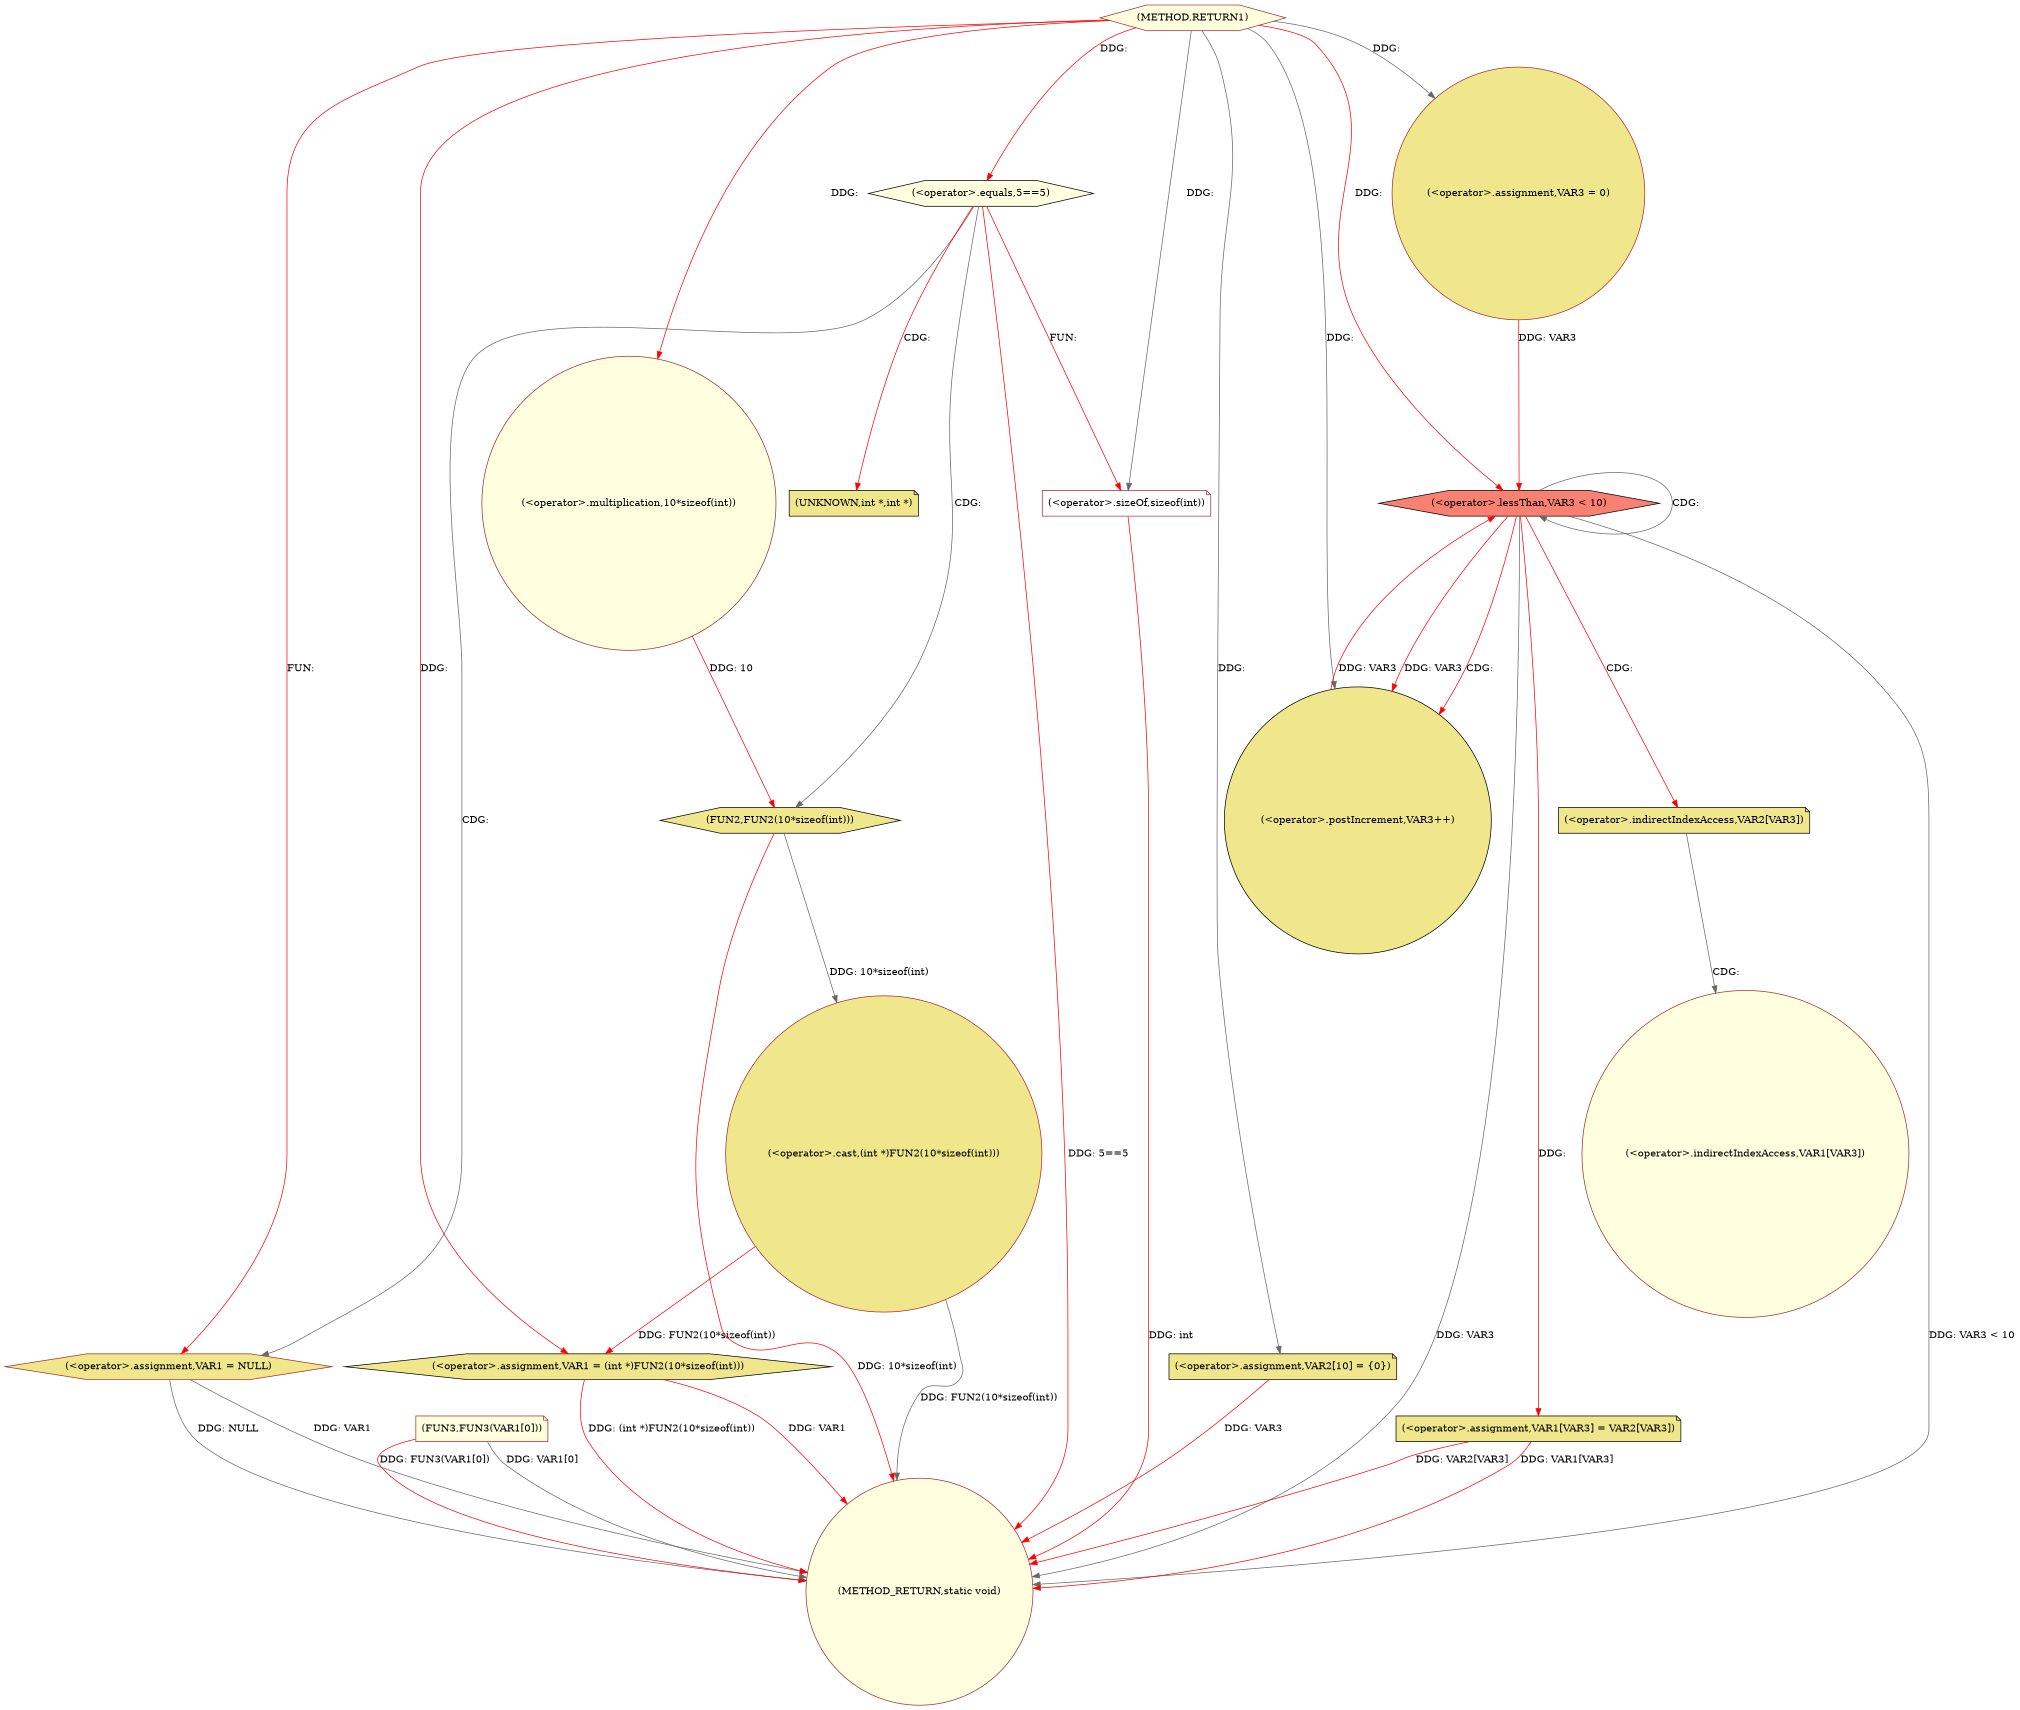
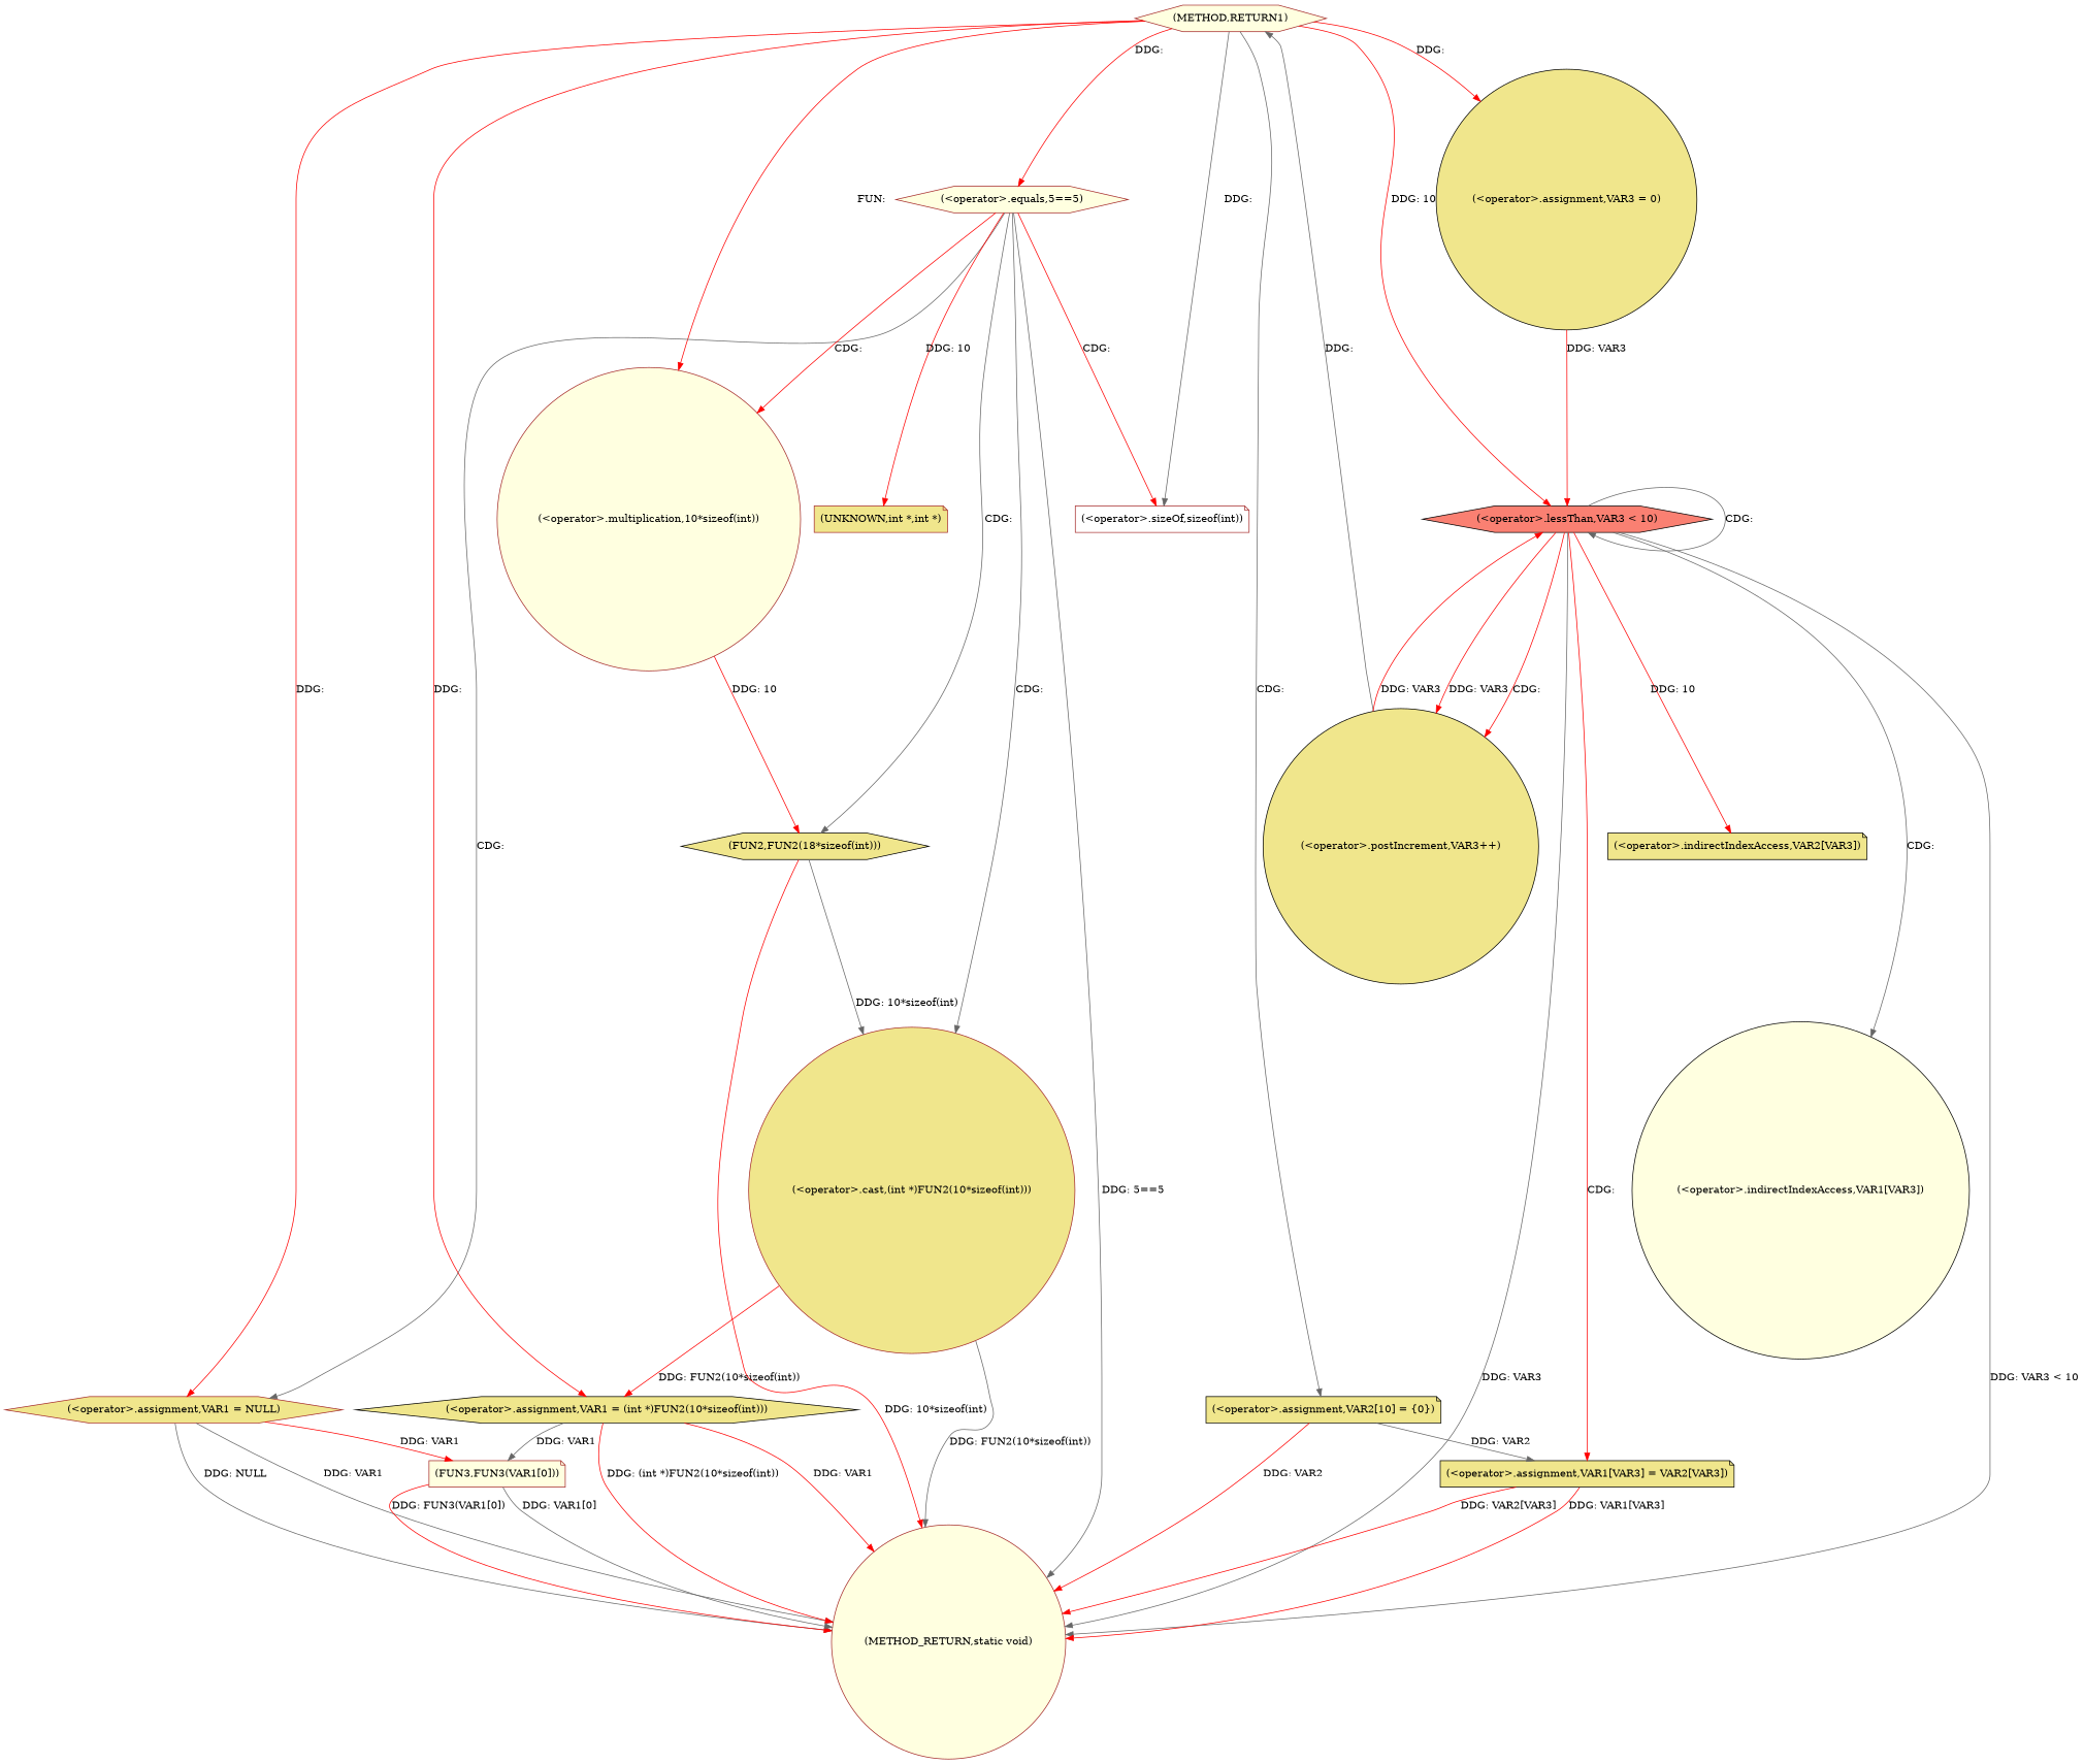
  digraph {
    node [color=black fillcolor=khaki shape=hexagon style=filled]
    edge [color=red]
    n1 [color=brown fillcolor=lightyellow label="(METHOD,RETURN1)"]
    n2 [color=brown label="(<operator>.assignment,VAR1 = NULL)"]
-   n3 [fillcolor=lightyellow label="(<operator>.equals,5==5)"]
+   n3 [color=brown fillcolor=lightyellow label="(<operator>.equals,5==5)"]
    n4 [label="(<operator>.assignment,VAR1 = (int *)FUN2(10*sizeof(int)))"]
    n5 [color=brown fillcolor=lightyellow label="(<operator>.multiplication,10*sizeof(int))" shape=circle]
    n6 [color=brown fillcolor=white label="(<operator>.sizeOf,sizeof(int))" shape=note]
    n7 [label="(<operator>.assignment,VAR2[10] = {0})" shape=note]
-   n8 [color=brown label="(<operator>.assignment,VAR3 = 0)" shape=circle]
+   n8 [label="(<operator>.assignment,VAR3 = 0)" shape=circle]
    n9 [fillcolor=salmon label="(<operator>.lessThan,VAR3 < 10)"]
    n10 [label="(<operator>.postIncrement,VAR3++)" shape=circle]
    n11 [color=brown fillcolor=lightyellow label="(METHOD_RETURN,static void)" shape=circle]
    n12 [color=brown fillcolor=lightyellow label="(FUN3,FUN3(VAR1[0]))" shape=note]
    n13 [color=brown label="(<operator>.cast,(int *)FUN2(10*sizeof(int)))" shape=circle]
-   n14 [label="(FUN2,FUN2(10*sizeof(int)))"]
-   n15 [label="(UNKNOWN,int *,int *)" shape=note]
+   n14 [label="(FUN2,FUN2(18*sizeof(int)))"]
+   n15 [color=brown label="(UNKNOWN,int *,int *)" shape=note]
    n16 [label="(<operator>.assignment,VAR1[VAR3] = VAR2[VAR3])" shape=note]
-   n17 [color=brown fillcolor=lightyellow label="(<operator>.indirectIndexAccess,VAR1[VAR3])" shape=circle]
+   n17 [fillcolor=lightyellow label="(<operator>.indirectIndexAccess,VAR1[VAR3])" shape=circle]
    n18 [label="(<operator>.indirectIndexAccess,VAR2[VAR3])" shape=note]
-   n1 -> n2 [label="FUN: "]
+   n1 -> n2 [label="DDG: "]
    n1 -> n3 [label="DDG: "]
    n1 -> n4 [label="DDG: "]
-   n1 -> n5 [label="DDG: "]
+   n1 -> n5 [label="FUN: "]
    n1 -> n6 [color=gray40 label="DDG: "]
-   n1 -> n7 [color=gray40 label="DDG: "]
-   n1 -> n8 [color=gray40 label="DDG: "]
-   n1 -> n9 [label="DDG: "]
-   n1 -> n10 [color=gray40 label="DDG: "]
+   n1 -> n7 [color=gray40 label="CDG: "]
+   n1 -> n8 [label="DDG: "]
+   n1 -> n9 [label="DDG: 10"]
+   n10 -> n1 [color=gray40 label="DDG: "]
    n2 -> n11 [color=gray40 label="DDG: VAR1"]
    n2 -> n11 [color=gray40 label="DDG: NULL"]
+   n2 -> n12 [label="DDG: VAR1"]
    n3 -> n2 [color=gray40 label="CDG: "]
-   n3 -> n6 [label="FUN: "]
-   n3 -> n11 [label="DDG: 5==5"]
+   n3 -> n5 [label="CDG: "]
+   n3 -> n6 [label="CDG: "]
+   n3 -> n11 [color=gray40 label="DDG: 5==5"]
+   n3 -> n13 [color=gray40 label="CDG: "]
    n3 -> n14 [color=gray40 label="CDG: "]
-   n3 -> n15 [label="CDG: "]
+   n3 -> n15 [label="DDG: 10"]
    n4 -> n11 [label="DDG: VAR1"]
    n4 -> n11 [label="DDG: (int *)FUN2(10*sizeof(int))"]
+   n4 -> n12 [color=gray40 label="DDG: VAR1"]
    n5 -> n14 [label="DDG: 10"]
-   n6 -> n11 [label="DDG: int"]
-   n7 -> n11 [label="DDG: VAR3"]
+   n7 -> n11 [label="DDG: VAR2"]
+   n7 -> n16 [color=gray40 label="DDG: VAR2"]
    n8 -> n9 [label="DDG: VAR3"]
    n9 -> n9 [color=gray40 label="CDG: "]
    n9 -> n10 [label="DDG: VAR3"]
    n9 -> n10 [label="CDG: "]
    n9 -> n11 [color=gray40 label="DDG: VAR3"]
    n9 -> n11 [color=gray40 label="DDG: VAR3 < 10"]
-   n9 -> n16 [label="DDG: "]
-   n18 -> n17 [color=gray40 label="CDG: "]
-   n9 -> n18 [label="CDG: "]
+   n9 -> n16 [label="CDG: "]
+   n9 -> n17 [color=gray40 label="CDG: "]
+   n9 -> n18 [label="DDG: 10"]
    n10 -> n9 [label="DDG: VAR3"]
    n12 -> n11 [label="DDG: FUN3(VAR1[0])"]
    n12 -> n11 [color=gray40 label="DDG: VAR1[0]"]
    n13 -> n4 [label="DDG: FUN2(10*sizeof(int))"]
    n13 -> n11 [color=gray40 label="DDG: FUN2(10*sizeof(int))"]
    n14 -> n11 [label="DDG: 10*sizeof(int)"]
    n14 -> n13 [color=gray40 label="DDG: 10*sizeof(int)"]
    n16 -> n11 [label="DDG: VAR2[VAR3]"]
    n16 -> n11 [label="DDG: VAR1[VAR3]"]
  }
